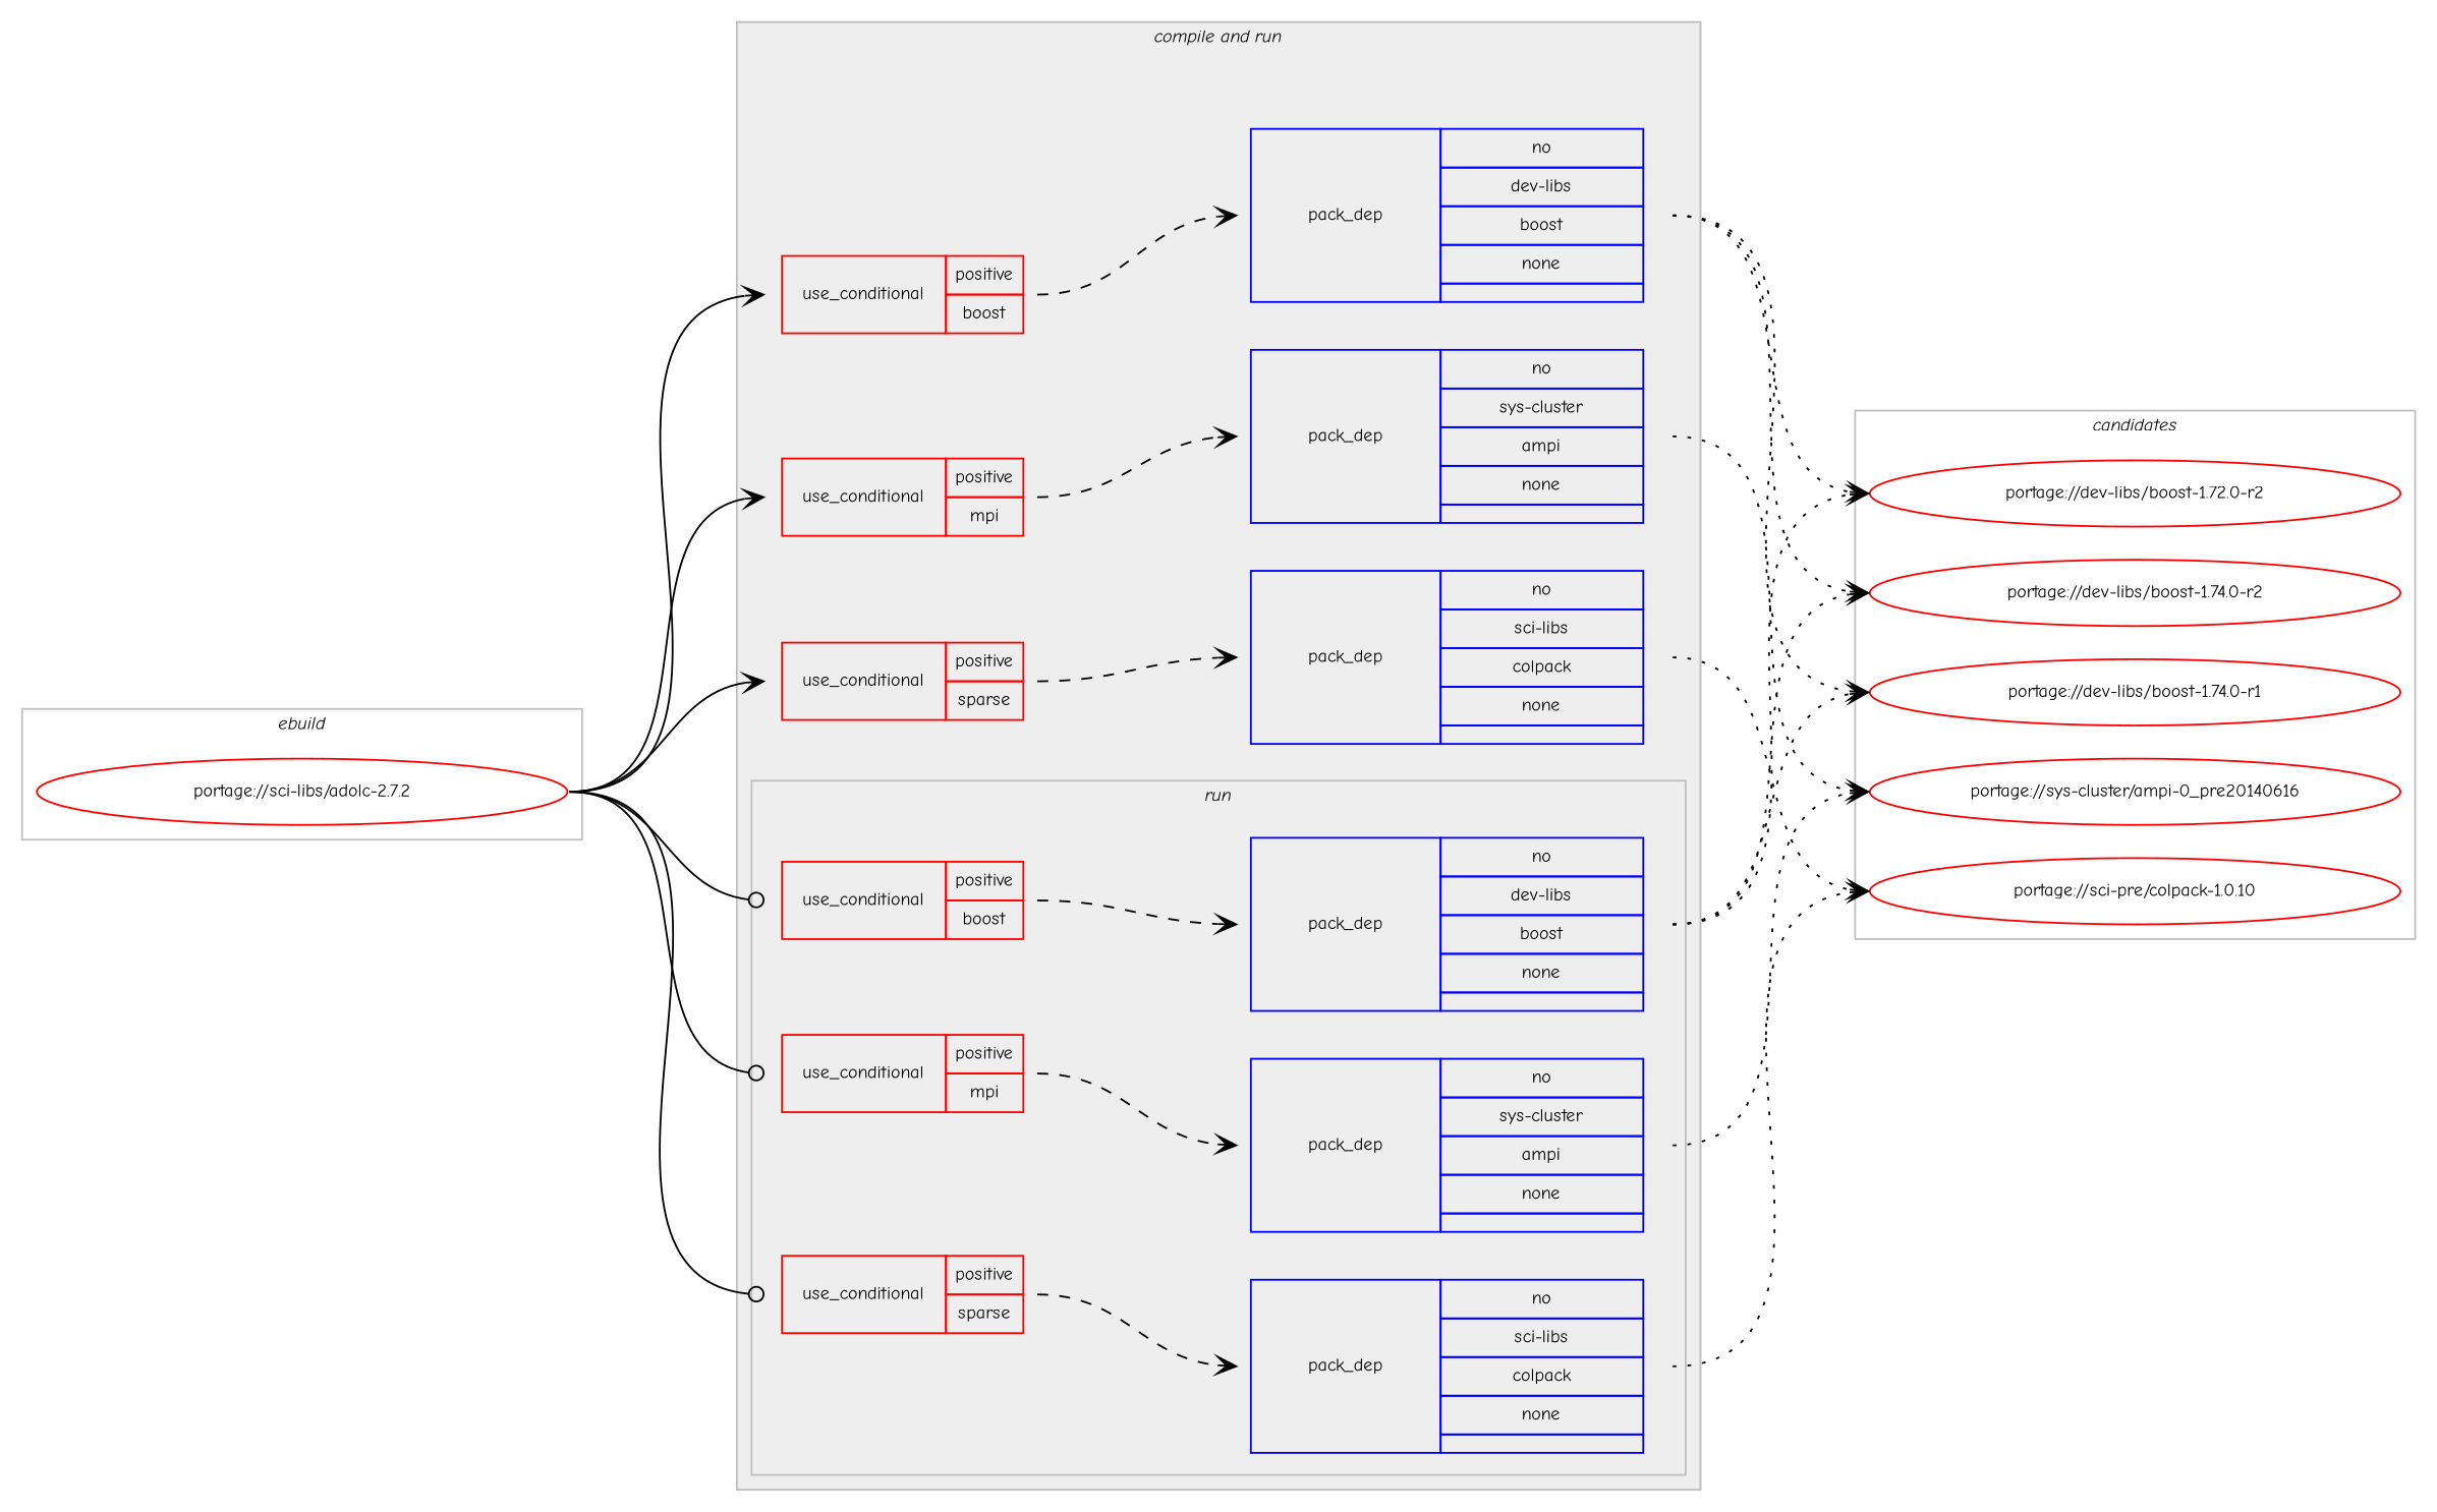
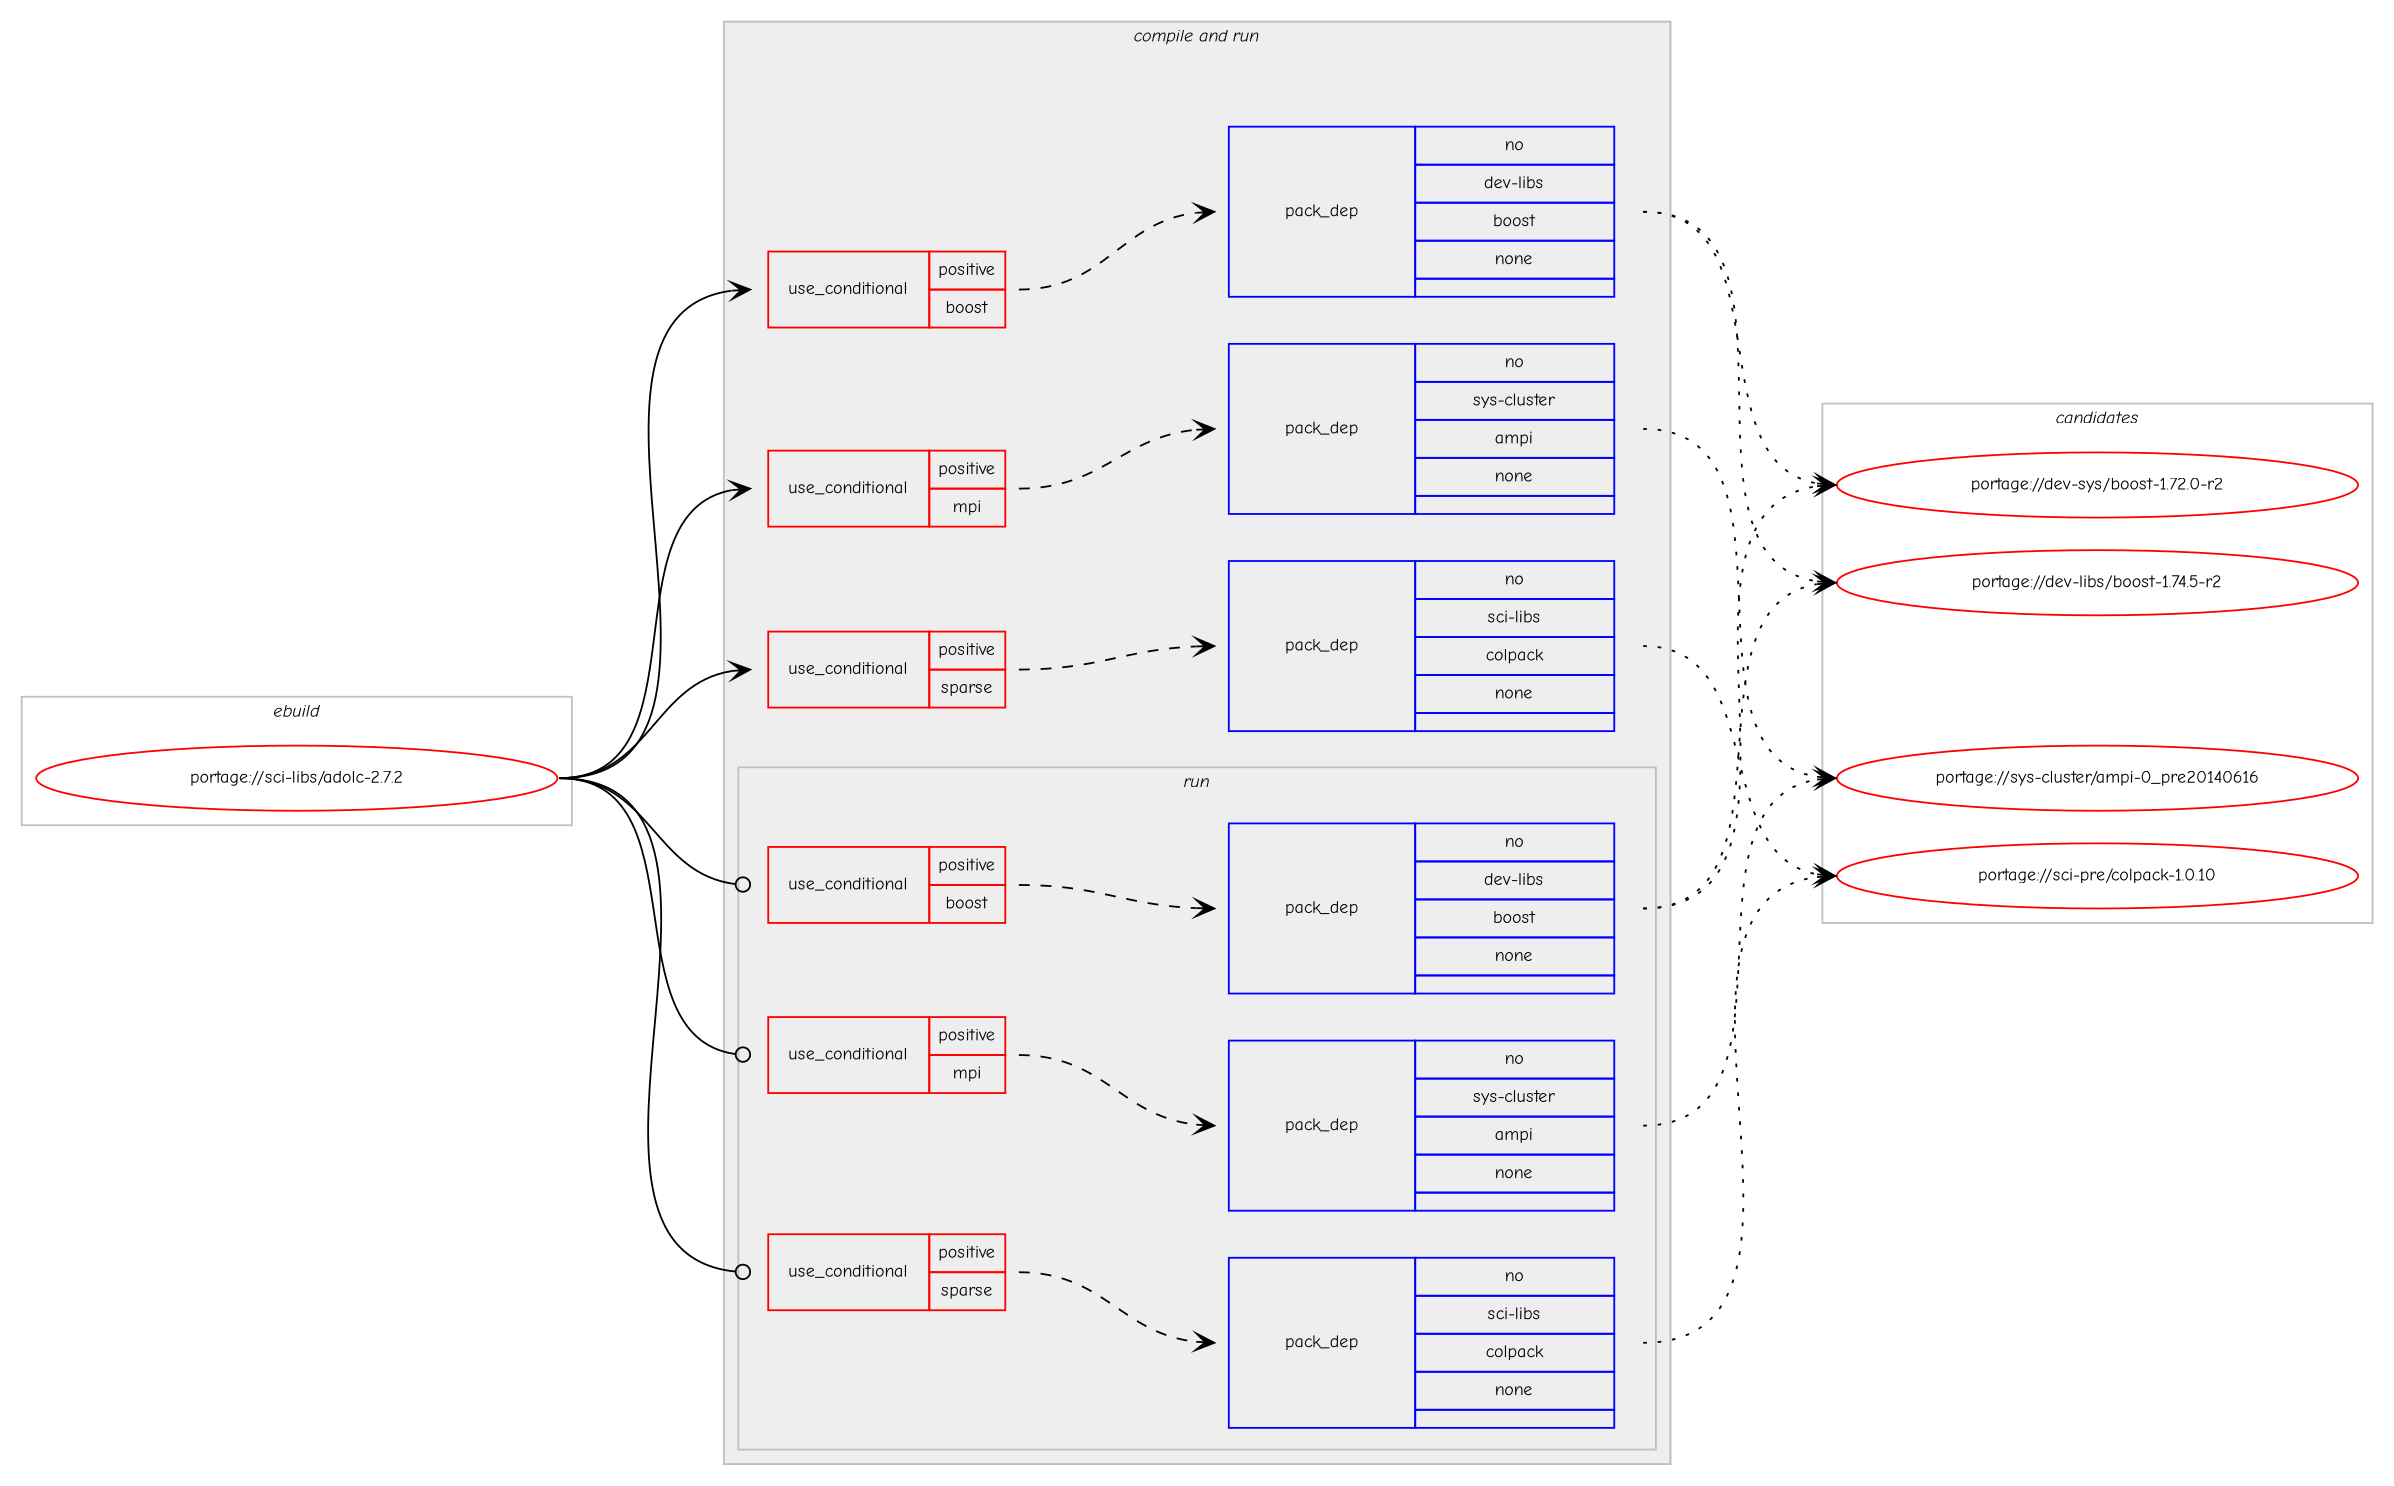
  digraph {
    compound=true
    concentrate=true
    fontname="Comic Neue"
    fontsize=10
    newrank=true
    rankdir=LR
    ranksep=1.5
    node [color=red fontname="Comic Neue" fontsize=10 shape=none]
    edge [arrowhead=vee fontname="Comic Neue" headport=w style=dotted tailport=e weight=20]
    n1 [label="portage://sci-libs/adolc-2.7.2" width=4 shape=""]
    n2 [color=blue label=<<TABLE BORDER="0" CELLBORDER="1" CELLSPACING="0" CELLPADDING="4" WIDTH="220"><TR><TD ROWSPAN="6" CELLPADDING="30">pack_dep</TD></TR><TR><TD WIDTH="110">no</TD></TR><TR><TD>dev-libs</TD></TR><TR><TD>boost</TD></TR><TR><TD>none</TD></TR><TR><TD></TD></TR></TABLE>>]
    n3 [label=<<TABLE BORDER="0" CELLBORDER="1" CELLSPACING="0" CELLPADDING="4"><TR><TD ROWSPAN="3" CELLPADDING="10">use_conditional</TD></TR><TR><TD>positive</TD></TR><TR><TD>boost</TD></TR></TABLE>>]
    n4 [color=blue label=<<TABLE BORDER="0" CELLBORDER="1" CELLSPACING="0" CELLPADDING="4" WIDTH="220"><TR><TD ROWSPAN="6" CELLPADDING="30">pack_dep</TD></TR><TR><TD WIDTH="110">no</TD></TR><TR><TD>sys-cluster</TD></TR><TR><TD>ampi</TD></TR><TR><TD>none</TD></TR><TR><TD></TD></TR></TABLE>>]
    n5 [label=<<TABLE BORDER="0" CELLBORDER="1" CELLSPACING="0" CELLPADDING="4"><TR><TD ROWSPAN="3" CELLPADDING="10">use_conditional</TD></TR><TR><TD>positive</TD></TR><TR><TD>mpi</TD></TR></TABLE>>]
    n6 [color=blue label=<<TABLE BORDER="0" CELLBORDER="1" CELLSPACING="0" CELLPADDING="4" WIDTH="220"><TR><TD ROWSPAN="6" CELLPADDING="30">pack_dep</TD></TR><TR><TD WIDTH="110">no</TD></TR><TR><TD>sci-libs</TD></TR><TR><TD>colpack</TD></TR><TR><TD>none</TD></TR><TR><TD></TD></TR></TABLE>>]
    n7 [label=<<TABLE BORDER="0" CELLBORDER="1" CELLSPACING="0" CELLPADDING="4"><TR><TD ROWSPAN="3" CELLPADDING="10">use_conditional</TD></TR><TR><TD>positive</TD></TR><TR><TD>sparse</TD></TR></TABLE>>]
    n8 [color=blue label=<<TABLE BORDER="0" CELLBORDER="1" CELLSPACING="0" CELLPADDING="4" WIDTH="220"><TR><TD ROWSPAN="6" CELLPADDING="30">pack_dep</TD></TR><TR><TD WIDTH="110">no</TD></TR><TR><TD>dev-libs</TD></TR><TR><TD>boost</TD></TR><TR><TD>none</TD></TR><TR><TD></TD></TR></TABLE>>]
    n9 [label=<<TABLE BORDER="0" CELLBORDER="1" CELLSPACING="0" CELLPADDING="4"><TR><TD ROWSPAN="3" CELLPADDING="10">use_conditional</TD></TR><TR><TD>positive</TD></TR><TR><TD>boost</TD></TR></TABLE>>]
    n10 [color=blue label=<<TABLE BORDER="0" CELLBORDER="1" CELLSPACING="0" CELLPADDING="4" WIDTH="220"><TR><TD ROWSPAN="6" CELLPADDING="30">pack_dep</TD></TR><TR><TD WIDTH="110">no</TD></TR><TR><TD>sys-cluster</TD></TR><TR><TD>ampi</TD></TR><TR><TD>none</TD></TR><TR><TD></TD></TR></TABLE>>]
    n11 [label=<<TABLE BORDER="0" CELLBORDER="1" CELLSPACING="0" CELLPADDING="4"><TR><TD ROWSPAN="3" CELLPADDING="10">use_conditional</TD></TR><TR><TD>positive</TD></TR><TR><TD>mpi</TD></TR></TABLE>>]
    n12 [color=blue label=<<TABLE BORDER="0" CELLBORDER="1" CELLSPACING="0" CELLPADDING="4" WIDTH="220"><TR><TD ROWSPAN="6" CELLPADDING="30">pack_dep</TD></TR><TR><TD WIDTH="110">no</TD></TR><TR><TD>sci-libs</TD></TR><TR><TD>colpack</TD></TR><TR><TD>none</TD></TR><TR><TD></TD></TR></TABLE>>]
    n13 [label=<<TABLE BORDER="0" CELLBORDER="1" CELLSPACING="0" CELLPADDING="4"><TR><TD ROWSPAN="3" CELLPADDING="10">use_conditional</TD></TR><TR><TD>positive</TD></TR><TR><TD>sparse</TD></TR></TABLE>>]
-   n14 [label="portage://dev-libs/boost-1.74.0-r2" width=4 shape=""]
-   n15 [label="portage://dev-libs/boost-1.74.0-r1" width=4 shape=""]
-   n16 [label="portage://dev-libs/boost-1.72.0-r2" width=4 shape=""]
+   n14 [label="portage://dev-libs/boost-1.74.5-r2" width=4 shape=""]
+   n16 [label="portage://dev-sys/boost-1.72.0-r2" width=4 shape=""]
    n17 [label="portage://sys-cluster/ampi-0_pre20140616" width=4 shape=""]
    n18 [label="portage://sci-pre/colpack-1.0.10" width=4 shape=""]
    subgraph cluster_1 {
      color=gray
      label=<<i>ebuild</i>>
      rank=same
      n1
    }
    subgraph cluster_2 {
      color=gray
      label=<<i>dependencies</i>>
      subgraph cluster_3 {
        color=gray
        fillcolor="#eeeeee"
        label=<<i>compile</i>>
        style=filled
        subgraph sub_4 {
          color=gray
          fillcolor="#eeeeee"
          label=<<i>compile</i>>
          style=filled
          n3
          subgraph sub_5 {
            color=gray
            fillcolor="#eeeeee"
            label=<<i>compile</i>>
            style=filled
            n2
          }
        }
        subgraph sub_6 {
          color=gray
          fillcolor="#eeeeee"
          label=<<i>compile</i>>
          style=filled
          n5
          subgraph sub_7 {
            color=gray
            fillcolor="#eeeeee"
            label=<<i>compile</i>>
            style=filled
            n4
          }
        }
        subgraph sub_8 {
          color=gray
          fillcolor="#eeeeee"
          label=<<i>compile</i>>
          style=filled
          n7
          subgraph sub_9 {
            color=gray
            fillcolor="#eeeeee"
            label=<<i>compile</i>>
            style=filled
            n6
          }
        }
      }
      subgraph cluster_10 {
        color=gray
        fillcolor="#eeeeee"
        label=<<i>compile and run</i>>
        style=filled
      }
      subgraph cluster_11 {
        color=gray
        fillcolor="#eeeeee"
        label=<<i>run</i>>
        style=filled
        subgraph sub_12 {
          color=gray
          fillcolor="#eeeeee"
          label=<<i>run</i>>
          style=filled
          n9
          subgraph sub_13 {
            color=gray
            fillcolor="#eeeeee"
            label=<<i>run</i>>
            style=filled
            n8
          }
        }
        subgraph sub_14 {
          color=gray
          fillcolor="#eeeeee"
          label=<<i>run</i>>
          style=filled
          n11
          subgraph sub_15 {
            color=gray
            fillcolor="#eeeeee"
            label=<<i>run</i>>
            style=filled
            n10
          }
        }
        subgraph sub_16 {
          color=gray
          fillcolor="#eeeeee"
          label=<<i>run</i>>
          style=filled
          n13
          subgraph sub_17 {
            color=gray
            fillcolor="#eeeeee"
            label=<<i>run</i>>
            style=filled
            n12
          }
        }
      }
    }
    subgraph cluster_18 {
      color=gray
      label=<<i>candidates</i>>
      rank=same
      subgraph sub_19 {
        color=black
        label=<<i>candidates</i>>
        nodesep=1
        rank=same
        n14
-       n15
        n16
      }
      subgraph sub_20 {
        color=black
        label=<<i>candidates</i>>
        nodesep=1
        rank=same
        n17
      }
      subgraph sub_21 {
        color=black
        label=<<i>candidates</i>>
        nodesep=1
        rank=same
        n18
      }
      subgraph sub_22 {
        color=black
        label=<<i>candidates</i>>
        nodesep=1
        rank=same
        n14
-       n15
        n16
      }
      subgraph sub_23 {
        color=black
        label=<<i>candidates</i>>
        nodesep=1
        rank=same
        n17
      }
      subgraph sub_24 {
        color=black
        label=<<i>candidates</i>>
        nodesep=1
        rank=same
        n18
      }
    }
    n1 -> n3 [style=solid]
    n1 -> n5 [style=solid]
    n1 -> n7 [style=solid]
    n1 -> n9 [arrowhead=odot style=solid]
    n1 -> n11 [arrowhead=odot style=solid]
    n1 -> n13 [arrowhead=odot style=solid]
    n2 -> n14 [weight=100]
-   n2 -> n15 [weight=100]
    n2 -> n16 [weight=100]
    n3 -> n2 [style=dashed]
    n4 -> n17 [weight=100]
    n5 -> n4 [style=dashed]
    n6 -> n18 [weight=100]
    n7 -> n6 [style=dashed]
    n8 -> n14 [weight=100]
-   n8 -> n15 [weight=100]
    n8 -> n16 [weight=100]
    n9 -> n8 [style=dashed]
    n10 -> n17 [weight=100]
    n11 -> n10 [style=dashed]
    n12 -> n18 [weight=100]
    n13 -> n12 [style=dashed]
  }
